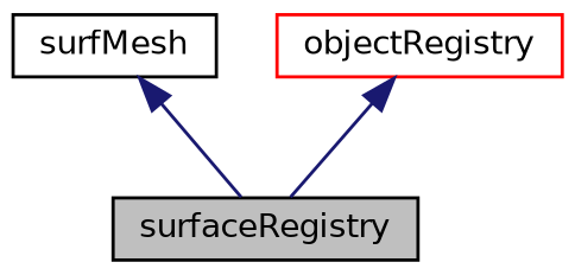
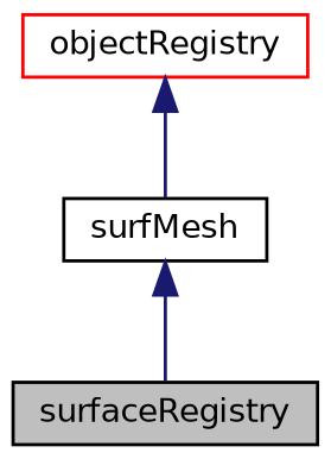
  digraph {
    node [color=black fontname=Helvetica fontsize=10 shape=record]
    edge [color=midnightblue dir=back fontname=Helvetica fontsize=10 labelfontname=Helvetica labelfontsize=10 style=solid]
    n1 [fillcolor=grey75 fontcolor=black height=0.2 label=surfaceRegistry style=filled width=0.4]
    n2 [height=0.2 label=surfMesh width=0.4]
    n3 [color=red height=0.2 label=objectRegistry width=0.4]
    n2 -> n1
-   n3 -> n1
+   n3 -> n2
  }
